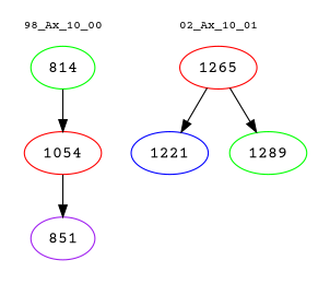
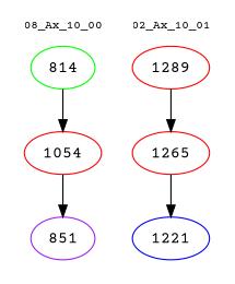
  digraph {
    fontname="Courier Prime"
    node [color=red fontname="Courier Prime"]
    edge [color=black fontname="Courier Prime"]
    n1 [label=1054]
    n2 [color=green label=814]
    n3 [color=purple label=851]
    n4 [label=1265]
    n5 [color=blue label=1221]
-   n6 [color=green label=1289]
+   n6 [label=1289]
    subgraph cluster_1 {
      color=white
      fontsize=10
-     label="98_Ax_10_00"
+     label="08_Ax_10_00"
      n1
      n2
      n3
    }
    subgraph cluster_2 {
      color=white
      fontsize=10
      label="02_Ax_10_01"
      n4
      n5
      n6
    }
    n1 -> n3
    n2 -> n1
    n4 -> n5
-   n4 -> n6
+   n6 -> n4
  }
